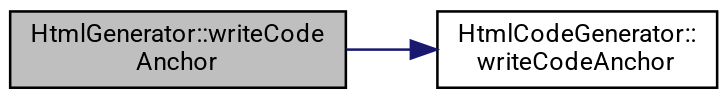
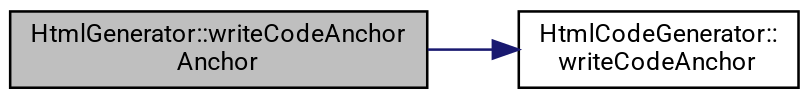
  digraph {
    rankdir=LR
    fontname=Roboto
    node [color=black fontname=Roboto fontsize=10 shape=record style=filled]
-   n1 [fillcolor=grey75 fontcolor=black height=0.2 label="HtmlGenerator::writeCode\lAnchor" width=0.4]
+   n1 [fillcolor=grey75 fontcolor=black height=0.2 label="HtmlGenerator::writeCodeAnchor\lAnchor" width=0.4]
    n2 [fillcolor=white height=0.2 label="HtmlCodeGenerator::\lwriteCodeAnchor" width=0.4]
    n1 -> n2 [color=midnightblue fontname=Roboto fontsize=10 labelfontname=Helvetica labelfontsize=10 style=solid]
  }
